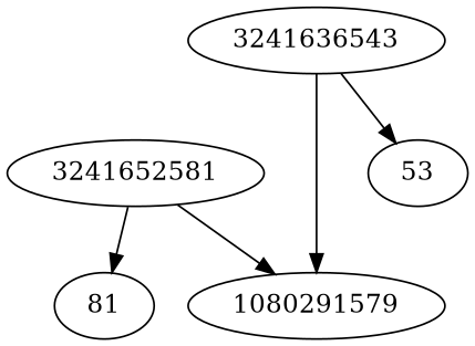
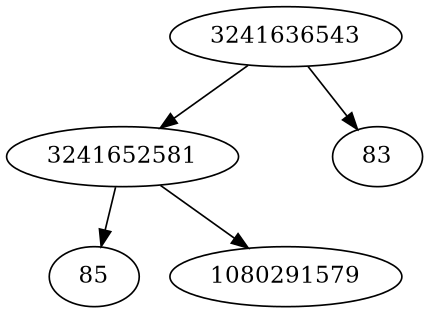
  strict digraph {
    3241652581
-   85 [label=81]
+   85
    1080291579
    3241636543
-   83 [label=53]
+   83
    3241652581 -> 85
    3241652581 -> 1080291579
-   3241636543 -> 1080291579
+   3241636543 -> 3241652581
    3241636543 -> 83
  }
